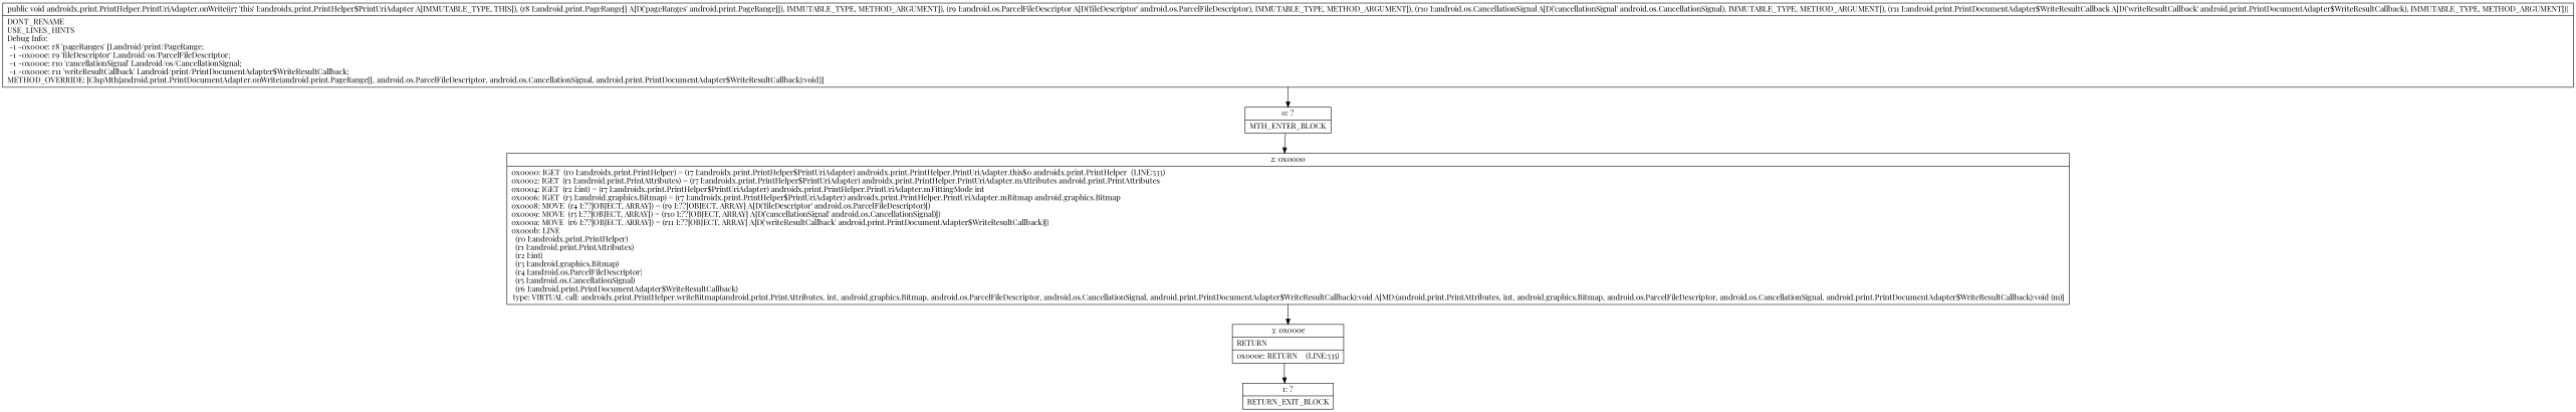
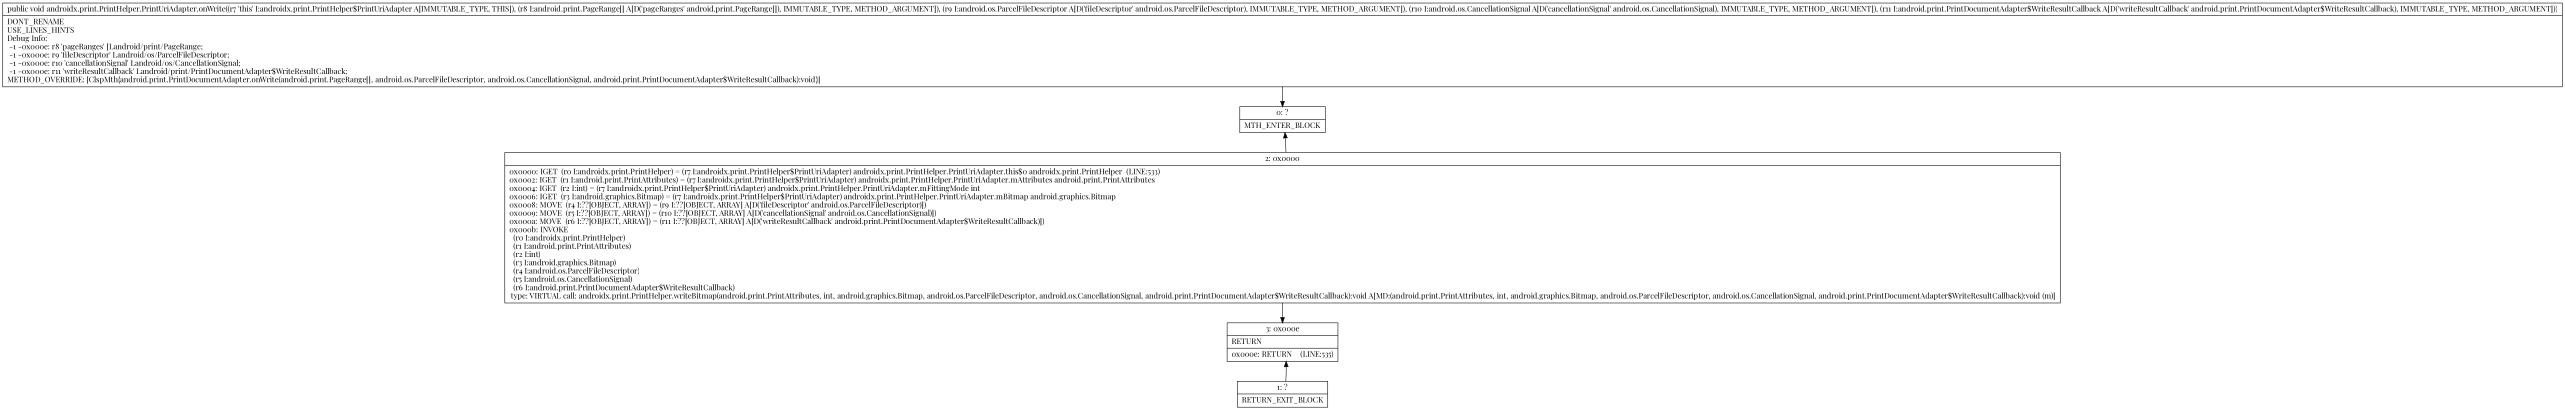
  digraph {
    fontname="Playfair Display"
    node [fontname="Playfair Display" shape=record]
    edge [fontname="Playfair Display"]
    n1 [label="{0\:\ ?|MTH_ENTER_BLOCK\l}"]
-   n2 [label="{2\:\ 0x0000|0x0000: IGET  (r0 I:androidx.print.PrintHelper) = (r7 I:androidx.print.PrintHelper$PrintUriAdapter) androidx.print.PrintHelper.PrintUriAdapter.this$0 androidx.print.PrintHelper  (LINE:533)\l0x0002: IGET  (r1 I:android.print.PrintAttributes) = (r7 I:androidx.print.PrintHelper$PrintUriAdapter) androidx.print.PrintHelper.PrintUriAdapter.mAttributes android.print.PrintAttributes \l0x0004: IGET  (r2 I:int) = (r7 I:androidx.print.PrintHelper$PrintUriAdapter) androidx.print.PrintHelper.PrintUriAdapter.mFittingMode int \l0x0006: IGET  (r3 I:android.graphics.Bitmap) = (r7 I:androidx.print.PrintHelper$PrintUriAdapter) androidx.print.PrintHelper.PrintUriAdapter.mBitmap android.graphics.Bitmap \l0x0008: MOVE  (r4 I:??[OBJECT, ARRAY]) = (r9 I:??[OBJECT, ARRAY] A[D('fileDescriptor' android.os.ParcelFileDescriptor)]) \l0x0009: MOVE  (r5 I:??[OBJECT, ARRAY]) = (r10 I:??[OBJECT, ARRAY] A[D('cancellationSignal' android.os.CancellationSignal)]) \l0x000a: MOVE  (r6 I:??[OBJECT, ARRAY]) = (r11 I:??[OBJECT, ARRAY] A[D('writeResultCallback' android.print.PrintDocumentAdapter$WriteResultCallback)]) \l0x000b: LINE  \l  (r0 I:androidx.print.PrintHelper)\l  (r1 I:android.print.PrintAttributes)\l  (r2 I:int)\l  (r3 I:android.graphics.Bitmap)\l  (r4 I:android.os.ParcelFileDescriptor)\l  (r5 I:android.os.CancellationSignal)\l  (r6 I:android.print.PrintDocumentAdapter$WriteResultCallback)\l type: VIRTUAL call: androidx.print.PrintHelper.writeBitmap(android.print.PrintAttributes, int, android.graphics.Bitmap, android.os.ParcelFileDescriptor, android.os.CancellationSignal, android.print.PrintDocumentAdapter$WriteResultCallback):void A[MD:(android.print.PrintAttributes, int, android.graphics.Bitmap, android.os.ParcelFileDescriptor, android.os.CancellationSignal, android.print.PrintDocumentAdapter$WriteResultCallback):void (m)]\l}"]
+   n2 [label="{2\:\ 0x0000|0x0000: IGET  (r0 I:androidx.print.PrintHelper) = (r7 I:androidx.print.PrintHelper$PrintUriAdapter) androidx.print.PrintHelper.PrintUriAdapter.this$0 androidx.print.PrintHelper  (LINE:533)\l0x0002: IGET  (r1 I:android.print.PrintAttributes) = (r7 I:androidx.print.PrintHelper$PrintUriAdapter) androidx.print.PrintHelper.PrintUriAdapter.mAttributes android.print.PrintAttributes \l0x0004: IGET  (r2 I:int) = (r7 I:androidx.print.PrintHelper$PrintUriAdapter) androidx.print.PrintHelper.PrintUriAdapter.mFittingMode int \l0x0006: IGET  (r3 I:android.graphics.Bitmap) = (r7 I:androidx.print.PrintHelper$PrintUriAdapter) androidx.print.PrintHelper.PrintUriAdapter.mBitmap android.graphics.Bitmap \l0x0008: MOVE  (r4 I:??[OBJECT, ARRAY]) = (r9 I:??[OBJECT, ARRAY] A[D('fileDescriptor' android.os.ParcelFileDescriptor)]) \l0x0009: MOVE  (r5 I:??[OBJECT, ARRAY]) = (r10 I:??[OBJECT, ARRAY] A[D('cancellationSignal' android.os.CancellationSignal)]) \l0x000a: MOVE  (r6 I:??[OBJECT, ARRAY]) = (r11 I:??[OBJECT, ARRAY] A[D('writeResultCallback' android.print.PrintDocumentAdapter$WriteResultCallback)]) \l0x000b: INVOKE  \l  (r0 I:androidx.print.PrintHelper)\l  (r1 I:android.print.PrintAttributes)\l  (r2 I:int)\l  (r3 I:android.graphics.Bitmap)\l  (r4 I:android.os.ParcelFileDescriptor)\l  (r5 I:android.os.CancellationSignal)\l  (r6 I:android.print.PrintDocumentAdapter$WriteResultCallback)\l type: VIRTUAL call: androidx.print.PrintHelper.writeBitmap(android.print.PrintAttributes, int, android.graphics.Bitmap, android.os.ParcelFileDescriptor, android.os.CancellationSignal, android.print.PrintDocumentAdapter$WriteResultCallback):void A[MD:(android.print.PrintAttributes, int, android.graphics.Bitmap, android.os.ParcelFileDescriptor, android.os.CancellationSignal, android.print.PrintDocumentAdapter$WriteResultCallback):void (m)]\l}"]
    n3 [label="{3\:\ 0x000e|RETURN\l|0x000e: RETURN    (LINE:535)\l}"]
    n4 [label="{1\:\ ?|RETURN_EXIT_BLOCK\l}"]
    n5 [label="{public void androidx.print.PrintHelper.PrintUriAdapter.onWrite((r7 'this' I:androidx.print.PrintHelper$PrintUriAdapter A[IMMUTABLE_TYPE, THIS]), (r8 I:android.print.PageRange[] A[D('pageRanges' android.print.PageRange[]), IMMUTABLE_TYPE, METHOD_ARGUMENT]), (r9 I:android.os.ParcelFileDescriptor A[D('fileDescriptor' android.os.ParcelFileDescriptor), IMMUTABLE_TYPE, METHOD_ARGUMENT]), (r10 I:android.os.CancellationSignal A[D('cancellationSignal' android.os.CancellationSignal), IMMUTABLE_TYPE, METHOD_ARGUMENT]), (r11 I:android.print.PrintDocumentAdapter$WriteResultCallback A[D('writeResultCallback' android.print.PrintDocumentAdapter$WriteResultCallback), IMMUTABLE_TYPE, METHOD_ARGUMENT]))  | DONT_RENAME\lUSE_LINES_HINTS\lDebug Info:\l  \-1 \-0x000e: r8 'pageRanges' [Landroid\/print\/PageRange;\l  \-1 \-0x000e: r9 'fileDescriptor' Landroid\/os\/ParcelFileDescriptor;\l  \-1 \-0x000e: r10 'cancellationSignal' Landroid\/os\/CancellationSignal;\l  \-1 \-0x000e: r11 'writeResultCallback' Landroid\/print\/PrintDocumentAdapter$WriteResultCallback;\lMETHOD_OVERRIDE: [ClspMth\{android.print.PrintDocumentAdapter.onWrite(android.print.PageRange[], android.os.ParcelFileDescriptor, android.os.CancellationSignal, android.print.PrintDocumentAdapter$WriteResultCallback):void\}]\l}"]
-   n1 -> n2
+   n2 -> n1
    n2 -> n3
-   n3 -> n4
+   n4 -> n3
    n5 -> n1
  }
